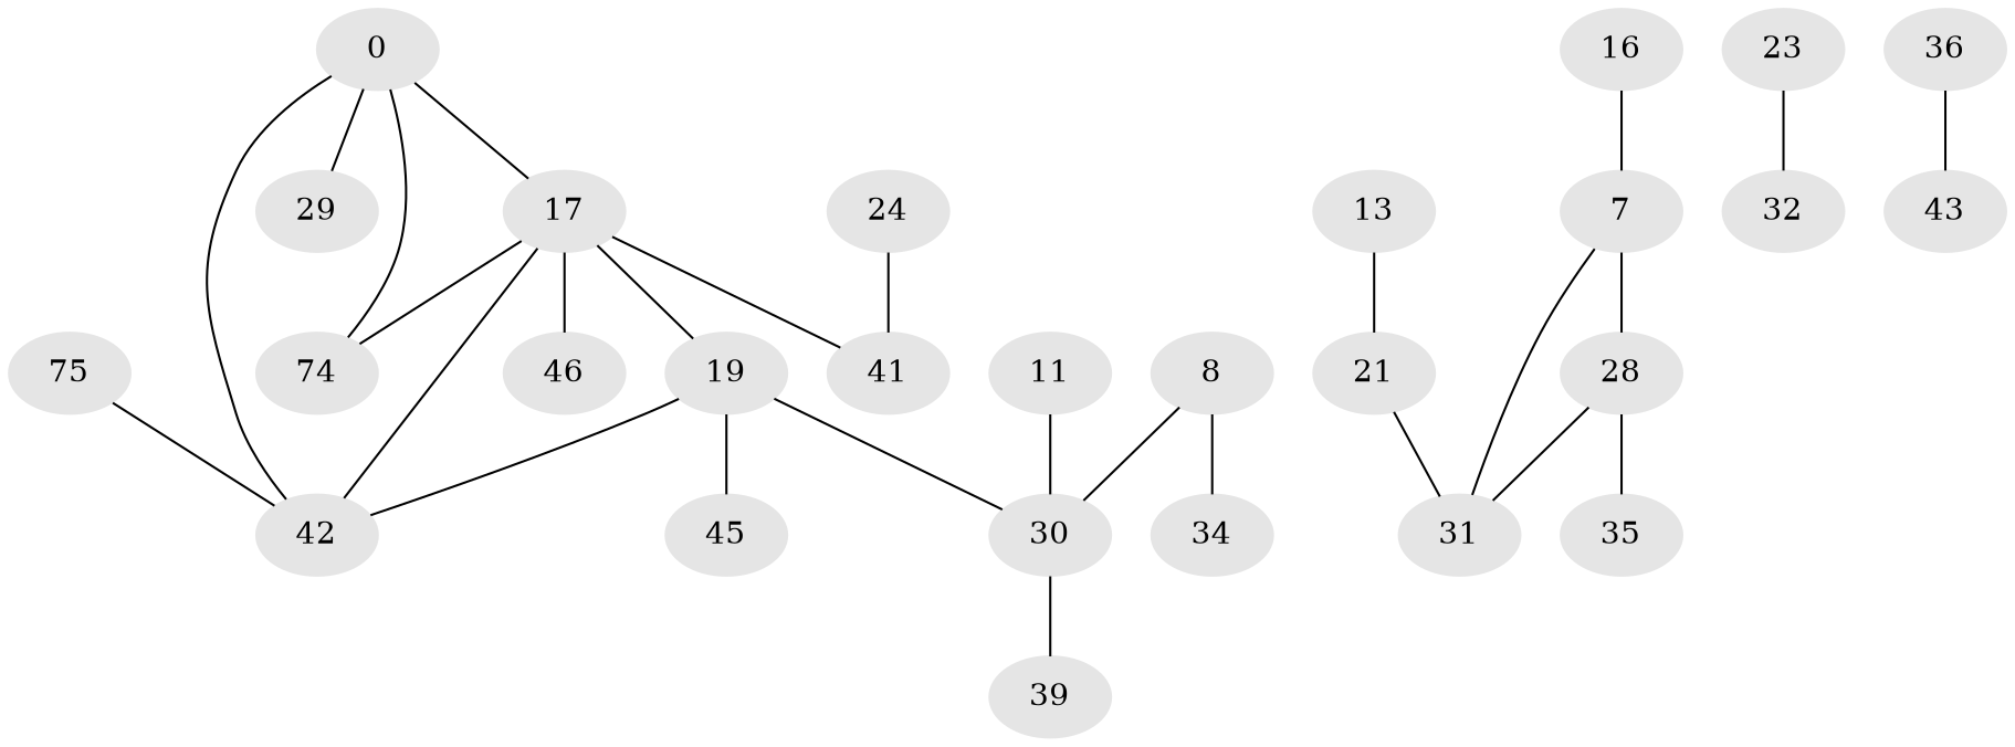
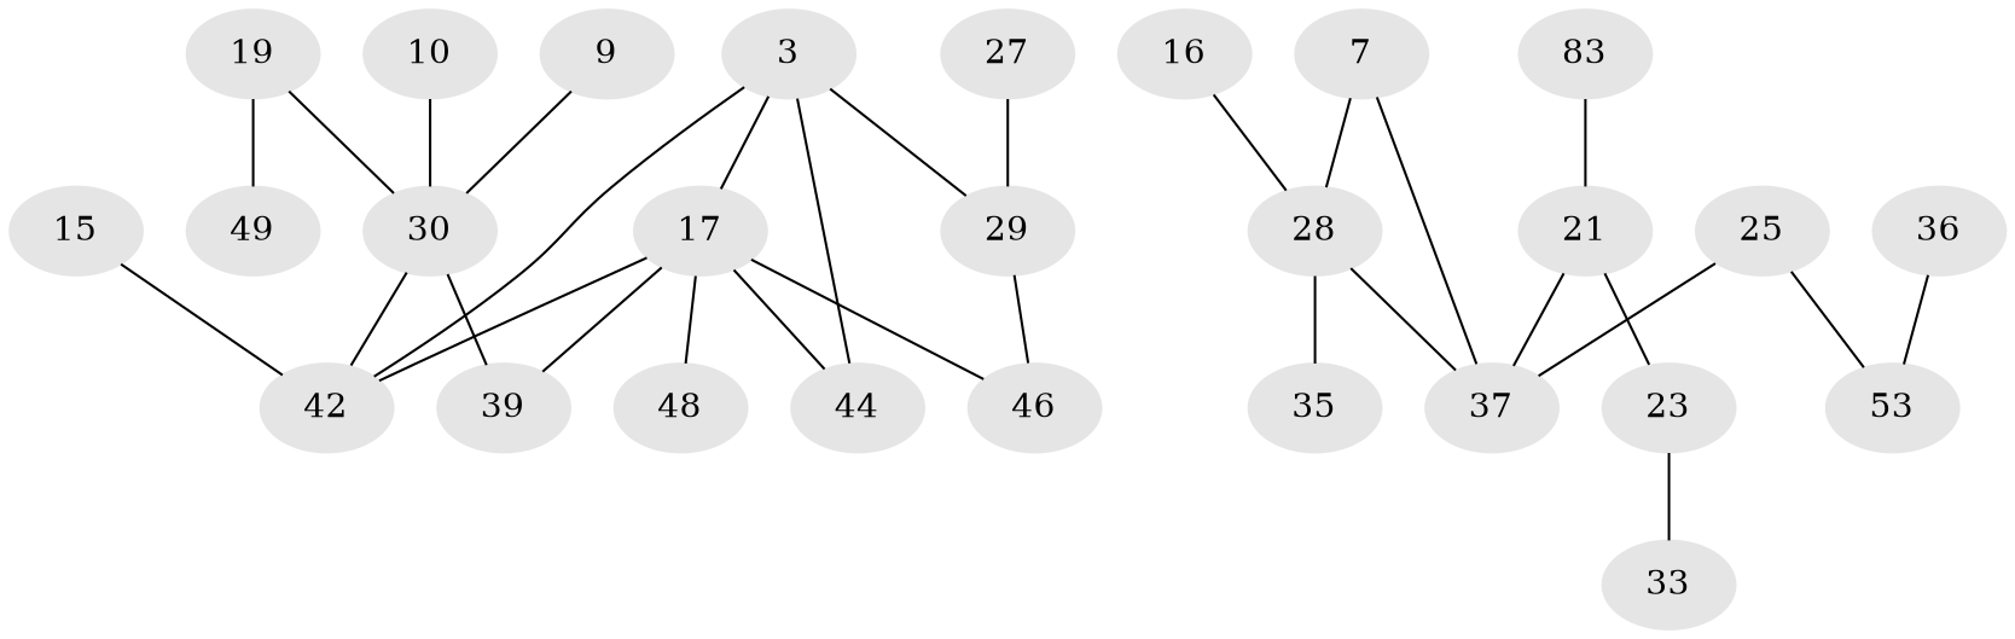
  graph {
    node [color=gray90 style=filled]
    edge [weight=1.0]
-   3 [label=0]
+   3
    17
    29
    42
-   44 [label=74]
+   44
    39
-   41
+   41 [label=48]
    46
    7
    28
-   31
+   31 [label=37]
    35
-   8
+   8 [label=9]
    30
-   34
-   10 [label=11]
-   13
+   10
+   27
+   13 [label=83]
    21
    23
-   15 [label=75]
+   15
    16
    19
-   45
-   32
-   24
-   43
+   45 [label=49]
+   32 [label=33]
+   25
+   43 [label=53]
    36
    3 -- 17
    3 -- 29
    3 -- 42
    3 -- 44
    17 -- 42
    17 -- 44
-   17 -- 19
+   17 -- 39
    17 -- 41 [weight=2.0]
    17 -- 46
+   29 -- 46
    7 -- 28 [weight=2.0]
    7 -- 31
    28 -- 31
    28 -- 35 [weight=2.0]
    8 -- 30
-   8 -- 34
-   19 -- 42
+   30 -- 42
    30 -- 39
    10 -- 30 [weight=2.0]
+   27 -- 29
    13 -- 21
    21 -- 31
+   21 -- 23
    23 -- 32
    15 -- 42
-   16 -- 7
+   16 -- 28
    19 -- 30
    19 -- 45
-   24 -- 41
+   25 -- 31
+   25 -- 43
    36 -- 43
  }
